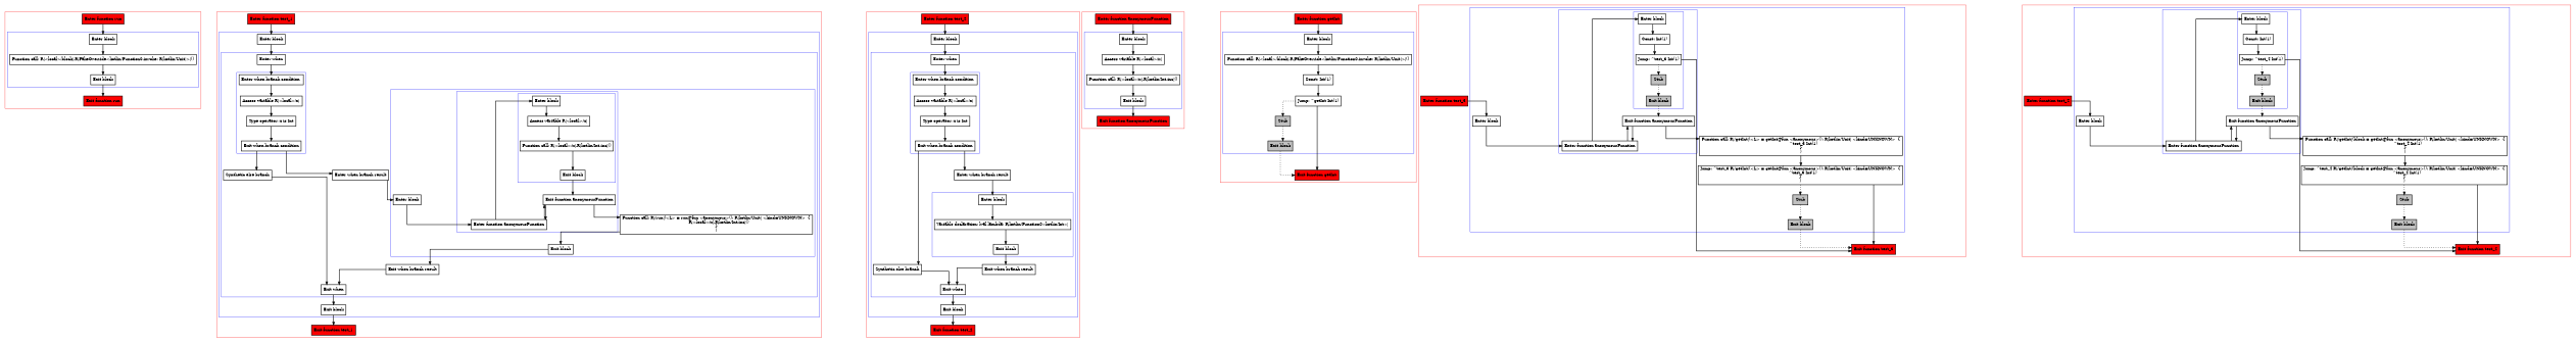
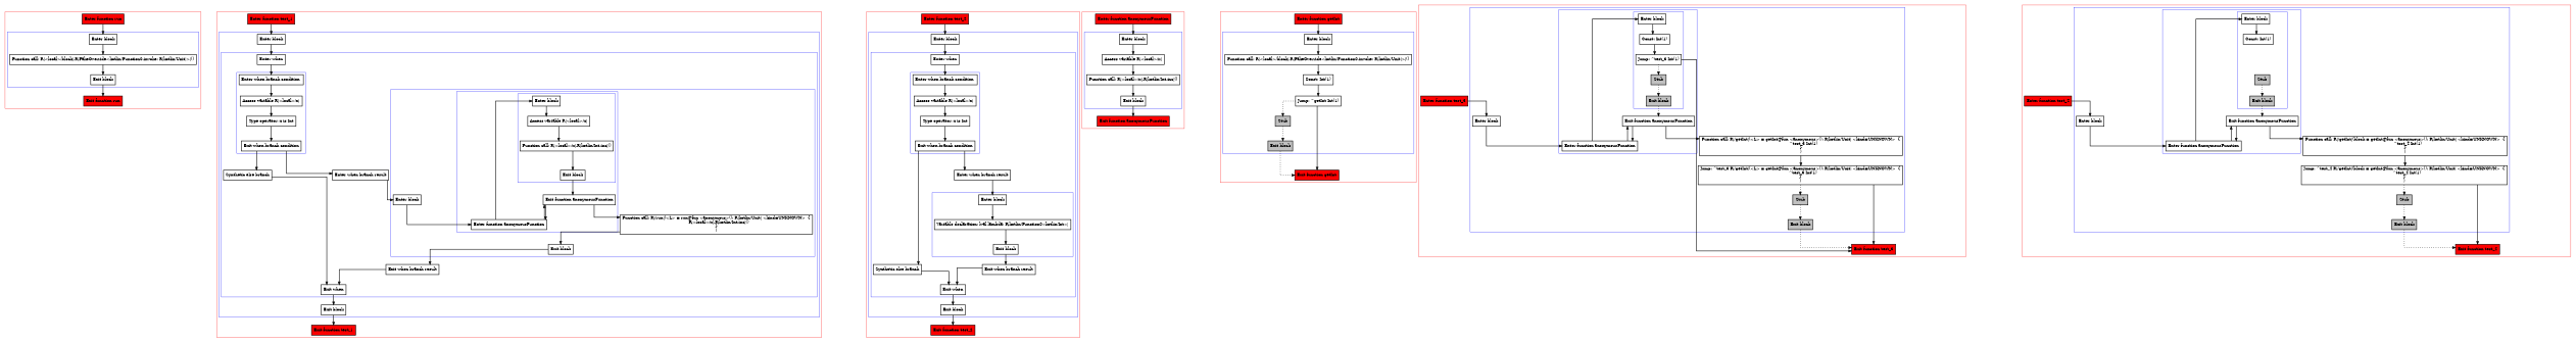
  digraph {
    nodesep=3
    splines=ortho
    node [penwidth=2 shape=box]
    edge [penwidth=2]
    n1 [label="Enter block"]
    n2 [label="Function call: R|<local>/block|.R|FakeOverride<kotlin/Function0.invoke: R|kotlin/Unit|>|()"]
    n3 [label="Exit block"]
    n4 [fillcolor=red label="Enter function run" style=filled]
    n5 [fillcolor=red label="Exit function run" style=filled]
    n6 [label="Enter when branch condition "]
    n7 [label="Access variable R|<local>/x|"]
    n8 [label="Type operator: x is Int"]
    n9 [label="Exit when branch condition"]
    n10 [label="Enter block"]
    n11 [label="Access variable R|<local>/x|"]
    n12 [label="Function call: R|<local>/x|.R|kotlin/Int.inc|()"]
    n13 [label="Exit block"]
    n14 [label="Enter function anonymousFunction"]
    n15 [label="Exit function anonymousFunction"]
    n16 [label="Enter block"]
    n17 [label="Function call: R|/run|(<L> = run@fun <anonymous>(): R|kotlin/Unit| <kind=UNKNOWN>  {\n    R|<local>/x|.R|kotlin/Int.inc|()\n}\n)"]
    n18 [label="Exit block"]
    n19 [label="Enter when"]
    n20 [label="Synthetic else branch"]
    n21 [label="Enter when branch result"]
    n22 [label="Exit when branch result"]
    n23 [label="Exit when"]
    n24 [label="Enter block"]
    n25 [label="Exit block"]
    n26 [fillcolor=red label="Enter function test_1" style=filled]
    n27 [fillcolor=red label="Exit function test_1" style=filled]
    n28 [label="Enter when branch condition "]
    n29 [label="Access variable R|<local>/x|"]
    n30 [label="Type operator: x is Int"]
    n31 [label="Exit when branch condition"]
    n32 [label="Enter block"]
    n33 [label="Variable declaration: lval lambda: R|kotlin/Function0<kotlin/Int>|"]
    n34 [label="Exit block"]
    n35 [label="Enter when"]
    n36 [label="Synthetic else branch"]
    n37 [label="Enter when branch result"]
    n38 [label="Exit when branch result"]
    n39 [label="Exit when"]
    n40 [label="Enter block"]
    n41 [label="Exit block"]
    n42 [fillcolor=red label="Enter function test_2" style=filled]
    n43 [fillcolor=red label="Exit function test_2" style=filled]
    n44 [label="Enter block"]
    n45 [label="Access variable R|<local>/x|"]
    n46 [label="Function call: R|<local>/x|.R|kotlin/Int.inc|()"]
    n47 [label="Exit block"]
    n48 [fillcolor=red label="Enter function anonymousFunction" style=filled]
    n49 [fillcolor=red label="Exit function anonymousFunction" style=filled]
    n50 [label="Enter block"]
    n51 [label="Function call: R|<local>/block|.R|FakeOverride<kotlin/Function0.invoke: R|kotlin/Unit|>|()"]
    n52 [label="Const: Int(1)"]
    n53 [label="Jump: ^getInt Int(1)"]
    n54 [fillcolor=gray label=Stub style=filled]
    n55 [fillcolor=gray label="Exit block" style=filled]
    n56 [fillcolor=red label="Enter function getInt" style=filled]
    n57 [fillcolor=red label="Exit function getInt" style=filled]
    n58 [label="Enter block"]
    n59 [label="Const: Int(1)"]
    n60 [label="Jump: ^test_3 Int(1)"]
    n61 [fillcolor=gray label=Stub style=filled]
    n62 [fillcolor=gray label="Exit block" style=filled]
    n63 [label="Enter function anonymousFunction"]
    n64 [label="Exit function anonymousFunction"]
    n65 [label="Enter block"]
    n66 [label="Function call: R|/getInt|(<L> = getInt@fun <anonymous>(): R|kotlin/Unit| <kind=UNKNOWN>  {\n    ^test_3 Int(1)\n}\n)"]
    n67 [label="Jump: ^test_3 R|/getInt|(<L> = getInt@fun <anonymous>(): R|kotlin/Unit| <kind=UNKNOWN>  {\n    ^test_3 Int(1)\n}\n)"]
    n68 [fillcolor=gray label=Stub style=filled]
    n69 [fillcolor=gray label="Exit block" style=filled]
    n70 [fillcolor=red label="Enter function test_3" style=filled]
    n71 [fillcolor=red label="Exit function test_3" style=filled]
    n72 [label="Enter block"]
    n73 [label="Const: Int(1)"]
-   n74 [label="Jump: ^test_4 Int(1)"]
    n75 [fillcolor=gray label=Stub style=filled]
    n76 [fillcolor=gray label="Exit block" style=filled]
    n77 [label="Enter function anonymousFunction"]
    n78 [label="Exit function anonymousFunction"]
    n79 [label="Enter block"]
    n80 [label="Function call: R|/getInt|(block = getInt@fun <anonymous>(): R|kotlin/Unit| <kind=UNKNOWN>  {\n    ^test_4 Int(1)\n}\n)"]
    n81 [label="Jump: ^test_4 R|/getInt|(block = getInt@fun <anonymous>(): R|kotlin/Unit| <kind=UNKNOWN>  {\n    ^test_4 Int(1)\n}\n)"]
    n82 [fillcolor=gray label=Stub style=filled]
    n83 [fillcolor=gray label="Exit block" style=filled]
    n84 [fillcolor=red label="Enter function test_4" style=filled]
    n85 [fillcolor=red label="Exit function test_4" style=filled]
    subgraph cluster_1 {
      color=red
      n4
      n5
      subgraph cluster_2 {
        color=blue
        n1
        n2
        n3
      }
    }
    subgraph cluster_3 {
      color=red
      n26
      n27
      subgraph cluster_4 {
        color=blue
        n24
        n25
        subgraph cluster_5 {
          color=blue
          n19
          n20
          n21
          n22
          n23
          subgraph cluster_6 {
            color=blue
            n6
            n7
            n8
            n9
          }
          subgraph cluster_7 {
            color=blue
            n16
            n17
            n18
            subgraph cluster_8 {
              color=blue
              n14
              n15
              subgraph cluster_9 {
                color=blue
                n10
                n11
                n12
                n13
              }
            }
          }
        }
      }
    }
    subgraph cluster_10 {
      color=red
      n42
      n43
      subgraph cluster_11 {
        color=blue
        n40
        n41
        subgraph cluster_12 {
          color=blue
          n35
          n36
          n37
          n38
          n39
          subgraph cluster_13 {
            color=blue
            n28
            n29
            n30
            n31
          }
          subgraph cluster_14 {
            color=blue
            n32
            n33
            n34
          }
        }
      }
    }
    subgraph cluster_15 {
      color=red
      n48
      n49
      subgraph cluster_16 {
        color=blue
        n44
        n45
        n46
        n47
      }
    }
    subgraph cluster_17 {
      color=red
      n56
      n57
      subgraph cluster_18 {
        color=blue
        n50
        n51
        n52
        n53
        n54
        n55
      }
    }
    subgraph cluster_19 {
      color=red
      n70
      n71
      subgraph cluster_20 {
        color=blue
        n65
        n66
        n67
        n68
        n69
        subgraph cluster_21 {
          color=blue
          n63
          n64
          subgraph cluster_22 {
            color=blue
            n58
            n59
            n60
            n61
            n62
          }
        }
      }
    }
    subgraph cluster_23 {
      color=red
      n84
      n85
      subgraph cluster_24 {
        color=blue
        n79
        n80
        n81
        n82
        n83
        subgraph cluster_25 {
          color=blue
          n77
          n78
          subgraph cluster_26 {
            color=blue
            n72
            n73
-           n74
            n75
            n76
          }
        }
      }
    }
    n1 -> n2
    n2 -> n3
    n3 -> n5
    n4 -> n1
    n6 -> n7
    n7 -> n8
    n8 -> n9
    n9 -> n20
    n9 -> n21
    n10 -> n11
    n11 -> n12
    n12 -> n13
    n13 -> n15
    n14 -> n10
    n14 -> n15
    n15 -> n14
    n15 -> n17
    n16 -> n14
    n17 -> n18
    n18 -> n22
    n19 -> n6
    n20 -> n23
    n21 -> n16
    n22 -> n23
    n23 -> n25
    n24 -> n19
    n25 -> n27
    n26 -> n24
    n28 -> n29
    n29 -> n30
    n30 -> n31
    n31 -> n36
    n31 -> n37
    n32 -> n33
    n33 -> n34
    n34 -> n38
    n35 -> n28
    n36 -> n39
    n37 -> n32
    n38 -> n39
    n39 -> n41
    n40 -> n35
    n41 -> n43
    n42 -> n40
    n44 -> n45
    n45 -> n46
    n46 -> n47
    n47 -> n49
    n48 -> n44
    n50 -> n51
    n51 -> n52
    n52 -> n53
    n53 -> n54 [style=dotted]
    n53 -> n57
    n54 -> n55 [style=dotted]
    n55 -> n57 [style=dotted]
    n56 -> n50
    n58 -> n59
    n59 -> n60
    n60 -> n61 [style=dotted]
    n60 -> n71
    n61 -> n62 [style=dotted]
    n62 -> n64 [style=dotted]
    n63 -> n58
    n63 -> n64
    n64 -> n63
    n64 -> n66
    n65 -> n63
    n66 -> n67
    n67 -> n68 [style=dotted]
    n67 -> n71
    n68 -> n69 [style=dotted]
    n69 -> n71 [style=dotted]
    n70 -> n65
    n72 -> n73
-   n73 -> n74
-   n74 -> n75 [style=dotted]
-   n74 -> n85
    n75 -> n76 [style=dotted]
    n76 -> n78 [style=dotted]
    n77 -> n72
    n77 -> n78
    n78 -> n77
    n78 -> n80
    n79 -> n77
    n80 -> n81
    n81 -> n82 [style=dotted]
    n81 -> n85
    n82 -> n83 [style=dotted]
    n83 -> n85 [style=dotted]
    n84 -> n79
  }
